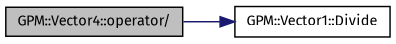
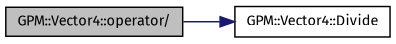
  digraph {
    rankdir=LR
    fontname="Fira Sans"
    node [color=black fontname="Fira Sans" fontsize=10 shape=record style=filled]
    n1 [fillcolor=grey75 fontcolor=black height=0.2 label="GPM::Vector4::operator/" width=0.4]
-   n2 [fillcolor=white height=0.2 label="GPM::Vector1::Divide" width=0.4]
+   n2 [fillcolor=white height=0.2 label="GPM::Vector4::Divide" width=0.4]
    n1 -> n2 [color=midnightblue fontname="Fira Sans" fontsize=10 labelfontname=Helvetica labelfontsize=10 style=solid]
  }
